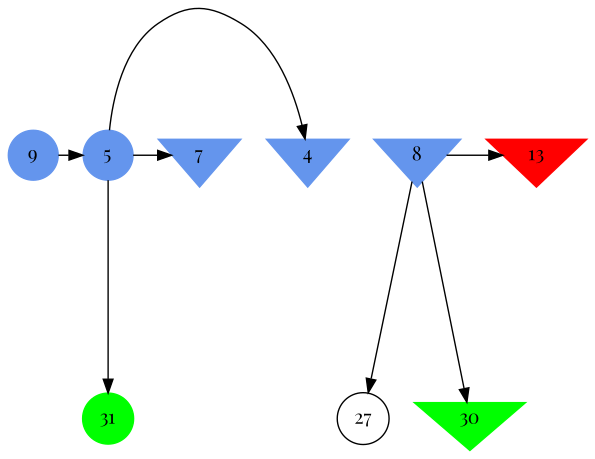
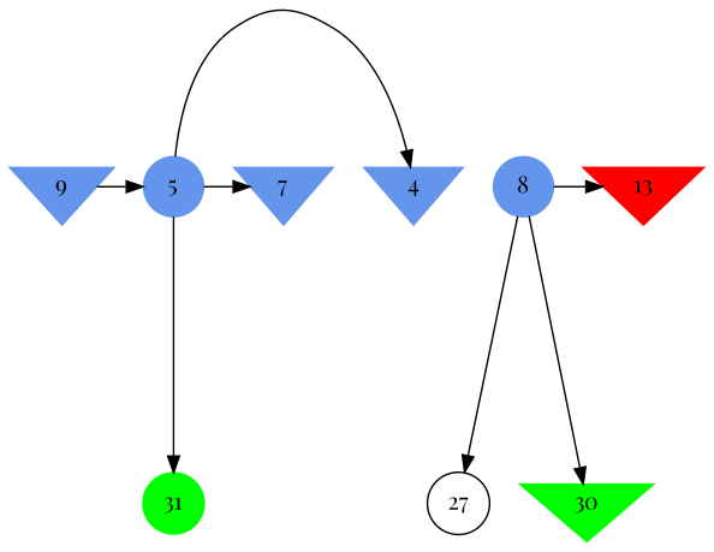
  digraph {
    fontname="Playfair Display"
    ranksep=2.0
    node [color=cornflowerblue fontname="Playfair Display" shape=invtriangle style=filled]
    edge [fontname="Playfair Display"]
    4
    5 [shape=circle]
    7
-   8
-   9 [shape=circle]
+   8 [shape=circle]
+   9
    13 [color=red]
    27 [color=black shape=circle style=""]
    30 [color=green]
    31 [color=green shape=circle]
    subgraph sub_1 {
      rank=same
      4
      5
      7
      8
      9
      13
    }
    subgraph sub_2 {
      rank=same
      27
    }
    subgraph sub_3 {
      rank=same
      30
      31
    }
    5 -> 4
    5 -> 7
    5 -> 31
    8 -> 13
    8 -> 27
    8 -> 30
    9 -> 5
  }
